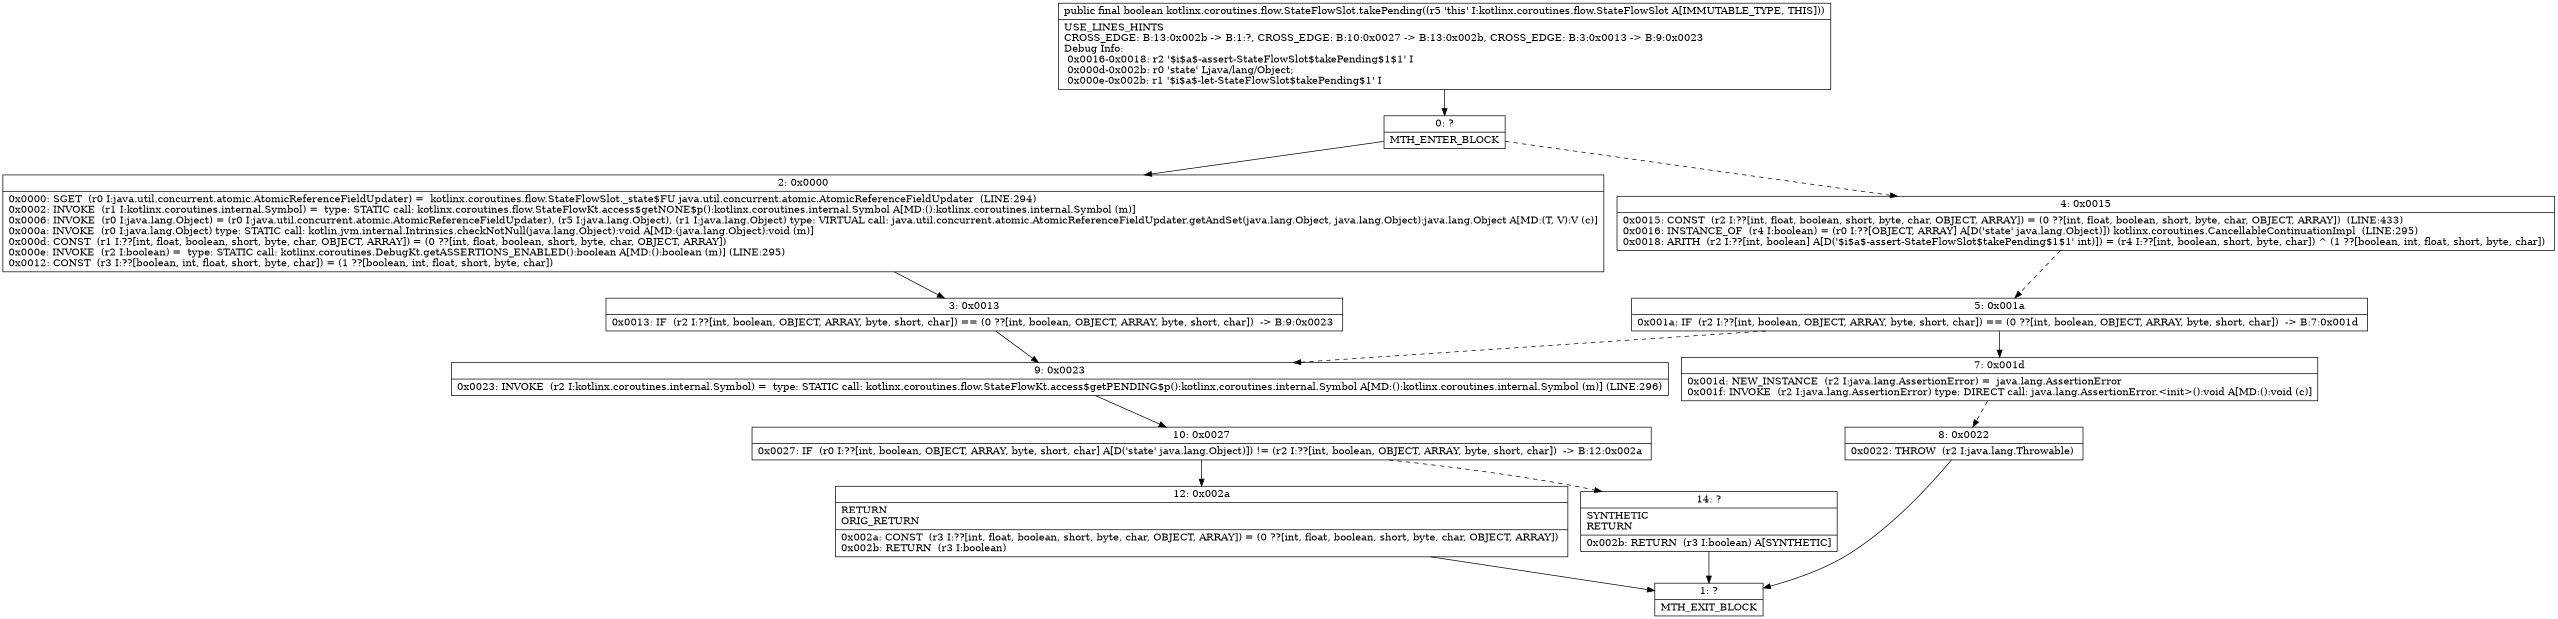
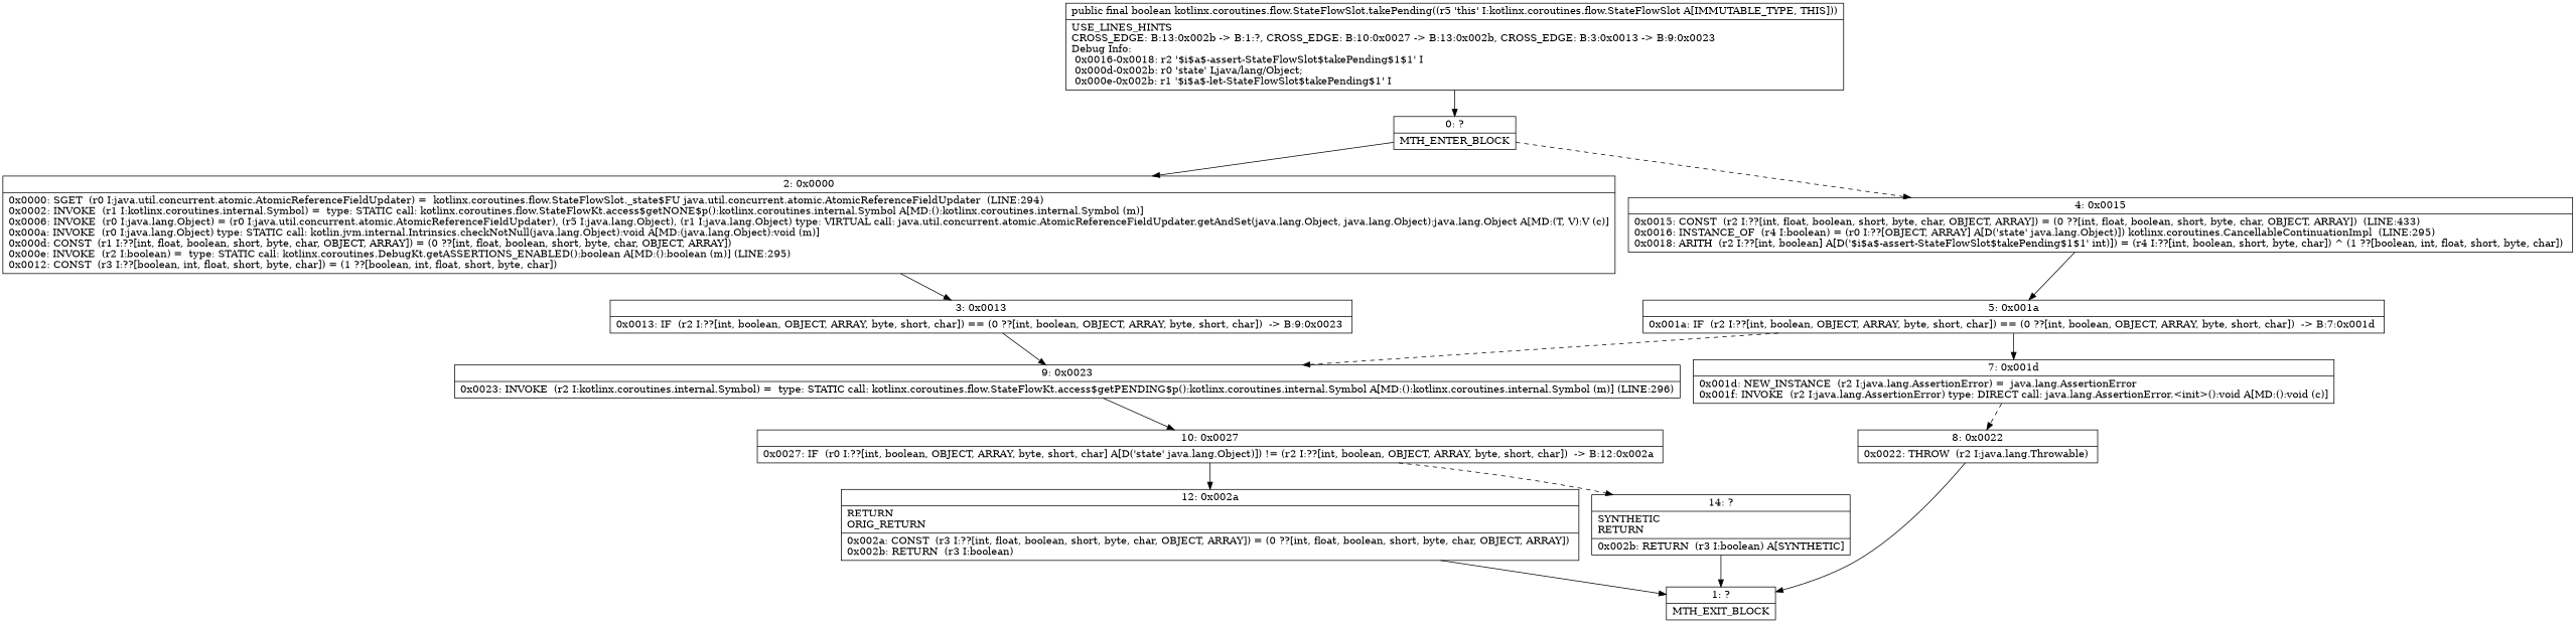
  digraph {
    node [shape=record]
    n1 [label="{0\:\ ?|MTH_ENTER_BLOCK\l}"]
    n2 [label="{2\:\ 0x0000|0x0000: SGET  (r0 I:java.util.concurrent.atomic.AtomicReferenceFieldUpdater) =  kotlinx.coroutines.flow.StateFlowSlot._state$FU java.util.concurrent.atomic.AtomicReferenceFieldUpdater  (LINE:294)\l0x0002: INVOKE  (r1 I:kotlinx.coroutines.internal.Symbol) =  type: STATIC call: kotlinx.coroutines.flow.StateFlowKt.access$getNONE$p():kotlinx.coroutines.internal.Symbol A[MD:():kotlinx.coroutines.internal.Symbol (m)]\l0x0006: INVOKE  (r0 I:java.lang.Object) = (r0 I:java.util.concurrent.atomic.AtomicReferenceFieldUpdater), (r5 I:java.lang.Object), (r1 I:java.lang.Object) type: VIRTUAL call: java.util.concurrent.atomic.AtomicReferenceFieldUpdater.getAndSet(java.lang.Object, java.lang.Object):java.lang.Object A[MD:(T, V):V (c)]\l0x000a: INVOKE  (r0 I:java.lang.Object) type: STATIC call: kotlin.jvm.internal.Intrinsics.checkNotNull(java.lang.Object):void A[MD:(java.lang.Object):void (m)]\l0x000d: CONST  (r1 I:??[int, float, boolean, short, byte, char, OBJECT, ARRAY]) = (0 ??[int, float, boolean, short, byte, char, OBJECT, ARRAY]) \l0x000e: INVOKE  (r2 I:boolean) =  type: STATIC call: kotlinx.coroutines.DebugKt.getASSERTIONS_ENABLED():boolean A[MD:():boolean (m)] (LINE:295)\l0x0012: CONST  (r3 I:??[boolean, int, float, short, byte, char]) = (1 ??[boolean, int, float, short, byte, char]) \l}"]
    n3 [label="{4\:\ 0x0015|0x0015: CONST  (r2 I:??[int, float, boolean, short, byte, char, OBJECT, ARRAY]) = (0 ??[int, float, boolean, short, byte, char, OBJECT, ARRAY])  (LINE:433)\l0x0016: INSTANCE_OF  (r4 I:boolean) = (r0 I:??[OBJECT, ARRAY] A[D('state' java.lang.Object)]) kotlinx.coroutines.CancellableContinuationImpl  (LINE:295)\l0x0018: ARITH  (r2 I:??[int, boolean] A[D('$i$a$\-assert\-StateFlowSlot$takePending$1$1' int)]) = (r4 I:??[int, boolean, short, byte, char]) ^ (1 ??[boolean, int, float, short, byte, char]) \l}"]
    n4 [label="{3\:\ 0x0013|0x0013: IF  (r2 I:??[int, boolean, OBJECT, ARRAY, byte, short, char]) == (0 ??[int, boolean, OBJECT, ARRAY, byte, short, char])  \-\> B:9:0x0023 \l}"]
    n5 [label="{9\:\ 0x0023|0x0023: INVOKE  (r2 I:kotlinx.coroutines.internal.Symbol) =  type: STATIC call: kotlinx.coroutines.flow.StateFlowKt.access$getPENDING$p():kotlinx.coroutines.internal.Symbol A[MD:():kotlinx.coroutines.internal.Symbol (m)] (LINE:296)\l}"]
    n6 [label="{5\:\ 0x001a|0x001a: IF  (r2 I:??[int, boolean, OBJECT, ARRAY, byte, short, char]) == (0 ??[int, boolean, OBJECT, ARRAY, byte, short, char])  \-\> B:7:0x001d \l}"]
    n7 [label="{10\:\ 0x0027|0x0027: IF  (r0 I:??[int, boolean, OBJECT, ARRAY, byte, short, char] A[D('state' java.lang.Object)]) != (r2 I:??[int, boolean, OBJECT, ARRAY, byte, short, char])  \-\> B:12:0x002a \l}"]
    n8 [label="{7\:\ 0x001d|0x001d: NEW_INSTANCE  (r2 I:java.lang.AssertionError) =  java.lang.AssertionError \l0x001f: INVOKE  (r2 I:java.lang.AssertionError) type: DIRECT call: java.lang.AssertionError.\<init\>():void A[MD:():void (c)]\l}"]
    n9 [label="{8\:\ 0x0022|0x0022: THROW  (r2 I:java.lang.Throwable) \l}"]
    n10 [label="{1\:\ ?|MTH_EXIT_BLOCK\l}"]
    n11 [label="{12\:\ 0x002a|RETURN\lORIG_RETURN\l|0x002a: CONST  (r3 I:??[int, float, boolean, short, byte, char, OBJECT, ARRAY]) = (0 ??[int, float, boolean, short, byte, char, OBJECT, ARRAY]) \l0x002b: RETURN  (r3 I:boolean) \l}"]
    n12 [label="{14\:\ ?|SYNTHETIC\lRETURN\l|0x002b: RETURN  (r3 I:boolean) A[SYNTHETIC]\l}"]
    n13 [label="{public final boolean kotlinx.coroutines.flow.StateFlowSlot.takePending((r5 'this' I:kotlinx.coroutines.flow.StateFlowSlot A[IMMUTABLE_TYPE, THIS]))  | USE_LINES_HINTS\lCROSS_EDGE: B:13:0x002b \-\> B:1:?, CROSS_EDGE: B:10:0x0027 \-\> B:13:0x002b, CROSS_EDGE: B:3:0x0013 \-\> B:9:0x0023\lDebug Info:\l  0x0016\-0x0018: r2 '$i$a$\-assert\-StateFlowSlot$takePending$1$1' I\l  0x000d\-0x002b: r0 'state' Ljava\/lang\/Object;\l  0x000e\-0x002b: r1 '$i$a$\-let\-StateFlowSlot$takePending$1' I\l}"]
    n1 -> n2
    n1 -> n3 [style=dashed]
    n2 -> n4
-   n3 -> n6 [style=dashed]
+   n3 -> n6
    n4 -> n5
    n5 -> n7
    n6 -> n5 [style=dashed]
    n6 -> n8
    n7 -> n11
    n7 -> n12 [style=dashed]
    n8 -> n9 [style=dashed]
    n9 -> n10
    n11 -> n10
    n12 -> n10
    n13 -> n1
  }
